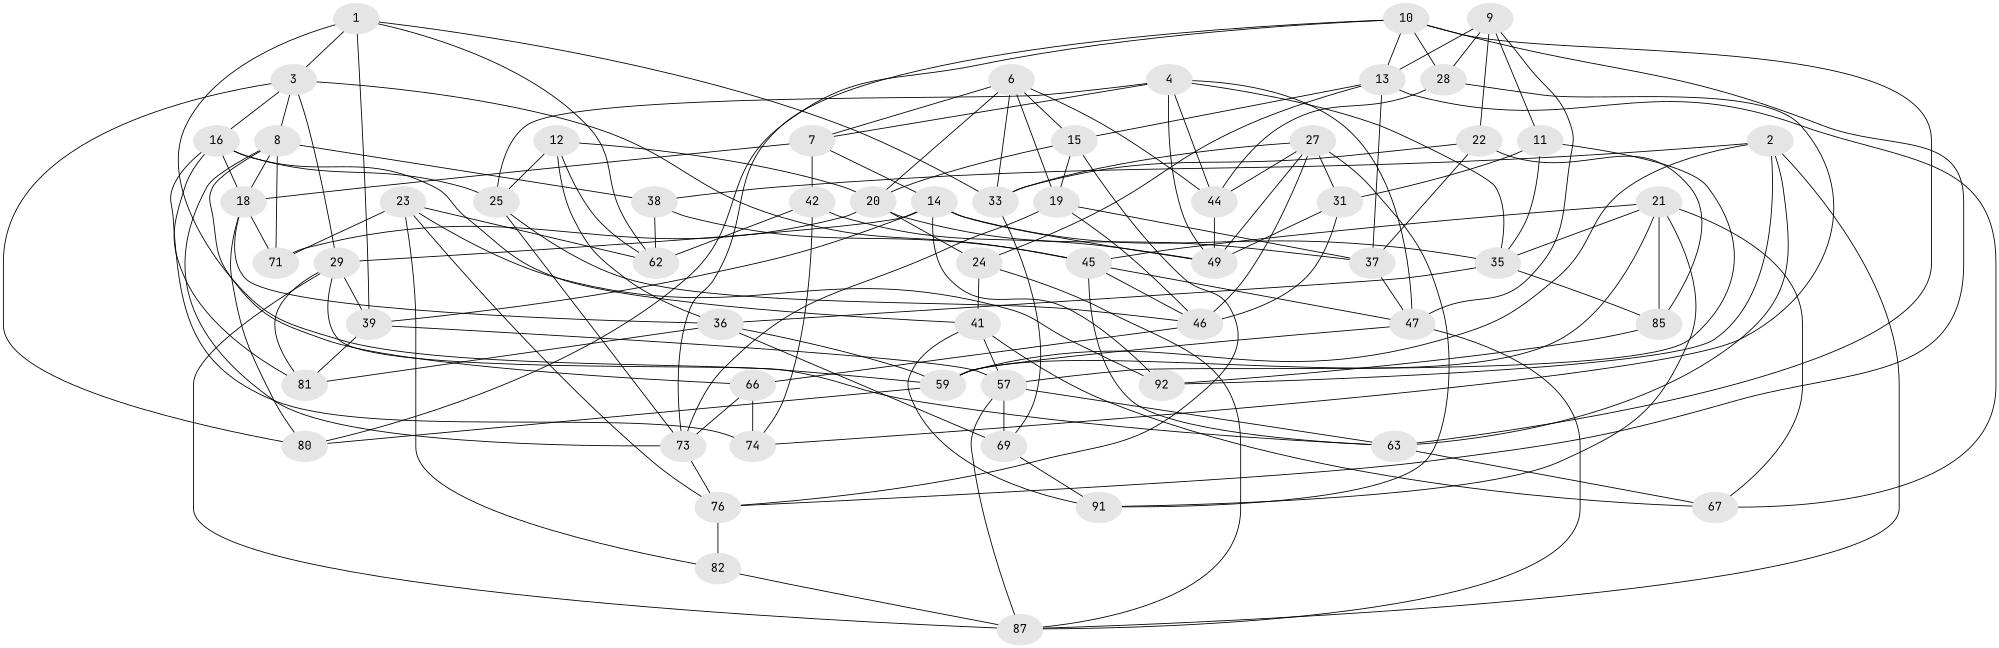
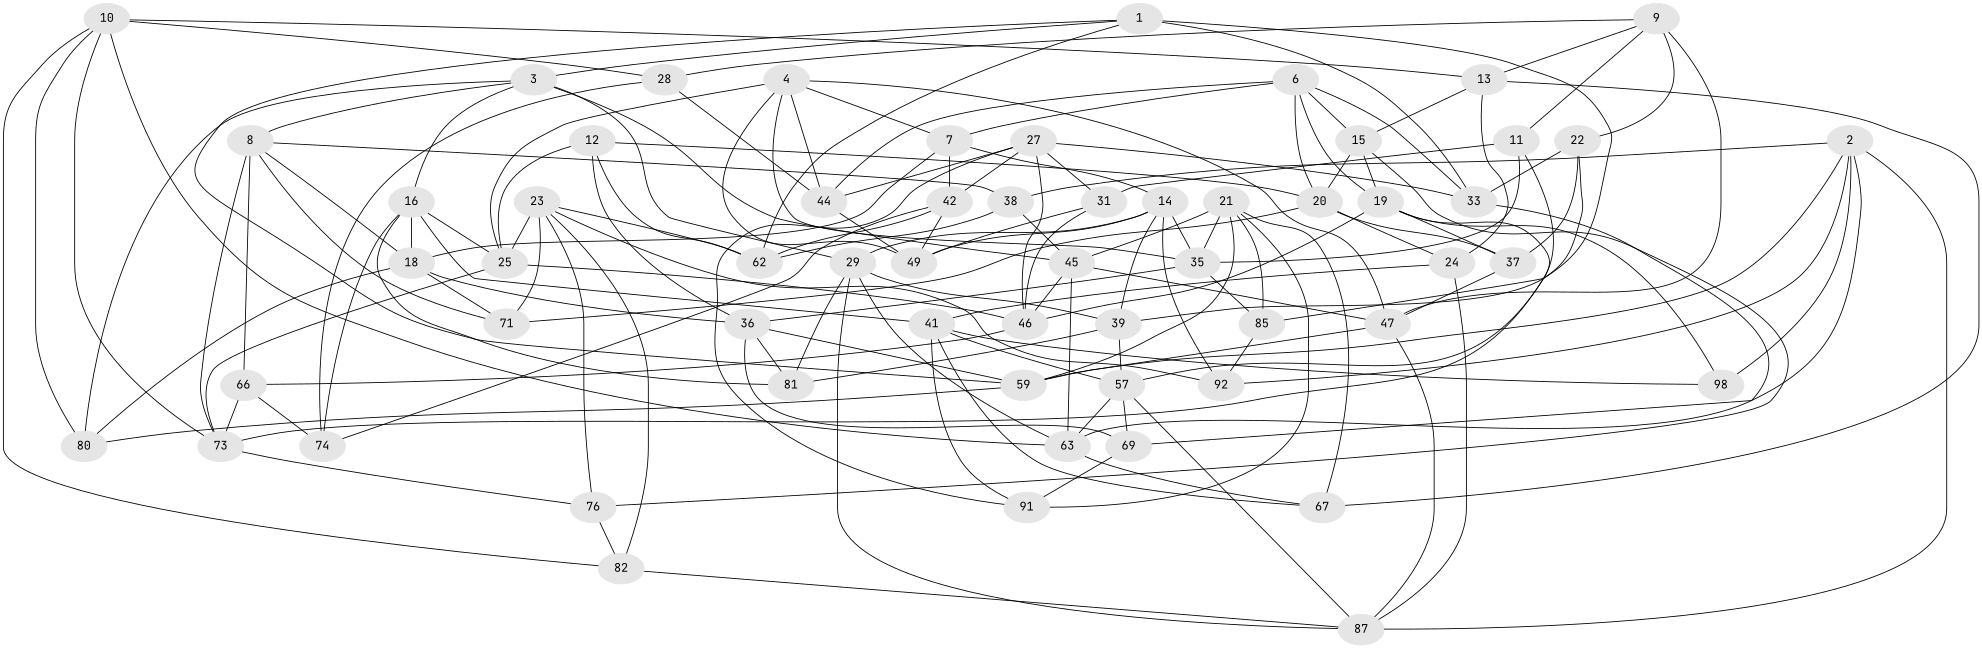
  graph {
    fontname="JetBrains Mono"
    node [color=gray90 fontname="JetBrains Mono" style=filled]
    edge [fontname="JetBrains Mono"]
    1 [super="+54"]
    3 [super="+5"]
    33 [super="+60"]
    39 [super="+84"]
    59 [super="+72"]
    62 [super="+64"]
    8 [super="+17"]
    16 [super="+30"]
    29 [super="+90"]
    45 [super="+65"]
    80
    69
    57 [super="+58"]
    81
    2 [super="+34"]
    38
    63 [super="+94"]
    87 [super="+95"]
    92
+   98
    67
    18 [super="+40"]
    66
    71
    73 [super="+99"]
    25 [super="+55"]
    41 [super="+88"]
    74
    47 [super="+93"]
    46 [super="+100"]
    4 [super="+86"]
    7 [super="+96"]
    35 [super="+77"]
    44 [super="+51"]
    49 [super="+83"]
    14 [super="+53"]
    42 [super="+50"]
    36 [super="+70"]
    85
    6 [super="+43"]
    15 [super="+79"]
    19 [super="+48"]
    20 [super="+78"]
    76
    37 [super="+68"]
    24
    9 [super="+56"]
    11 [super="+52"]
    13 [super="+75"]
    22
    28
    31
    10 [super="+26"]
    82
    12
    91
    21 [super="+89"]
    23 [super="+97"]
    27 [super="+32"]
    1 -- 3
    1 -- 33
    1 -- 39 [weight=2]
    1 -- 59
    1 -- 62
    3 -- 8
    3 -- 16
    3 -- 29
    3 -- 45
    3 -- 80
    33 -- 69
    39 -- 57
    39 -- 81
    59 -- 80
    8 -- 38
    8 -- 18
    8 -- 66
    8 -- 71
    8 -- 73
    16 -- 81
    16 -- 18
    16 -- 25
    16 -- 41
    16 -- 74
    29 -- 39
    29 -- 81
    29 -- 63
    29 -- 87
    45 -- 63
    45 -- 47
    45 -- 46
    69 -- 91
    57 -- 69
    57 -- 63
    57 -- 87
    2 -- 59
    2 -- 38
    2 -- 63
    2 -- 87
    2 -- 92
+   2 -- 98
    38 -- 62
    38 -- 45
    63 -- 67
    18 -- 80
    18 -- 71
    18 -- 36
    66 -- 73
    66 -- 74
    73 -- 76
    25 -- 73
    25 -- 46
    41 -- 57
+   41 -- 98
    41 -- 67
    41 -- 91
    47 -- 59
    47 -- 87
    46 -- 66
    4 -- 25
    4 -- 47
    4 -- 7
    4 -- 35
    4 -- 44
    4 -- 49
    7 -- 18
    7 -- 14
    7 -- 42 [weight=2]
    35 -- 36
    35 -- 85
    44 -- 49
    14 -- 39
    14 -- 29
    14 -- 92
    14 -- 35
    14 -- 49
    42 -- 62
    42 -- 74
    42 -- 49
    36 -- 59
    36 -- 69
    36 -- 81
    85 -- 92
    6 -- 33
    6 -- 7
    6 -- 44
    6 -- 15
    6 -- 19
    6 -- 20
    15 -- 19
    15 -- 20
    15 -- 76
+   19 -- 98
    19 -- 73
    19 -- 46
    19 -- 37
    20 -- 71
    20 -- 37
    20 -- 24
    76 -- 82
    37 -- 47
    24 -- 87
    24 -- 41
    9 -- 47
    9 -- 11
    9 -- 13
    9 -- 22
    9 -- 28
    11 -- 57
    11 -- 35
    11 -- 31
    13 -- 67
    13 -- 15
-   13 -- 37
    13 -- 24
    22 -- 33
    22 -- 85
    22 -- 37
    28 -- 74
    28 -- 44
    31 -- 46
    31 -- 49
    10 -- 80
    10 -- 63
    10 -- 73
    10 -- 13
    10 -- 28
-   10 -- 76
+   10 -- 82
    82 -- 87
    12 -- 62
    12 -- 25
    12 -- 36
    12 -- 20
    21 -- 59
    21 -- 45
    21 -- 67
    21 -- 35
    21 -- 85
    21 -- 91
    23 -- 62
    23 -- 92
    23 -- 71
+   23 -- 25
    23 -- 76
    23 -- 82
    27 -- 33
    27 -- 46
    27 -- 44
-   27 -- 49
+   27 -- 42
    27 -- 31
    27 -- 91
  }
